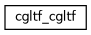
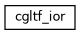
  digraph {
    rankdir=LR
-   n1 [color=black fillcolor=white fontname=Helvetica fontsize=10 height=0.2 label=cgltf_cgltf shape=record style=filled width=0.4]
+   n1 [color=black fillcolor=white fontname=Helvetica fontsize=10 height=0.2 label=cgltf_ior shape=record style=filled width=0.4]
  }
